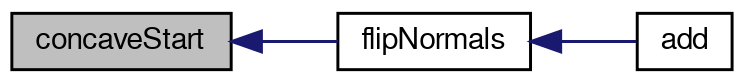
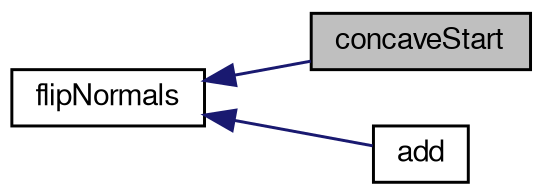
  digraph {
    rankdir=LR
    node [color=black fontname=FreeSans fontsize=10 shape=record]
    edge [color=midnightblue dir=back fontname=FreeSans fontsize=10 labelfontname=FreeSans labelfontsize=10 style=solid]
    n1 [fillcolor=grey75 fontcolor=black height=0.2 label=concaveStart style=filled width=0.4]
    n2 [height=0.2 label=flipNormals width=0.4]
    n3 [height=0.2 label=add width=0.4]
-   n1 -> n2
+   n2 -> n1
    n2 -> n3
  }
